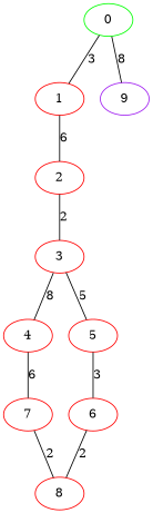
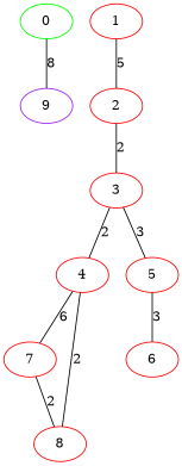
  graph {
    node [color=red weight=1]
    0 [color=green weight=2]
    1
    9 [color=purple weight=4]
    2
    3
    4
    5
    7
    8
    6
-   0 -- 1 [label=3]
    0 -- 9 [label=8]
-   1 -- 2 [label=6]
+   1 -- 2 [label=5]
    2 -- 3 [label=2]
-   3 -- 4 [label=8]
-   3 -- 5 [label=5]
+   3 -- 4 [label=2]
+   3 -- 5 [label=3]
    4 -- 7 [label=6]
-   6 -- 8 [label=2]
+   4 -- 8 [label=2]
    5 -- 6 [label=3]
    7 -- 8 [label=2]
  }
